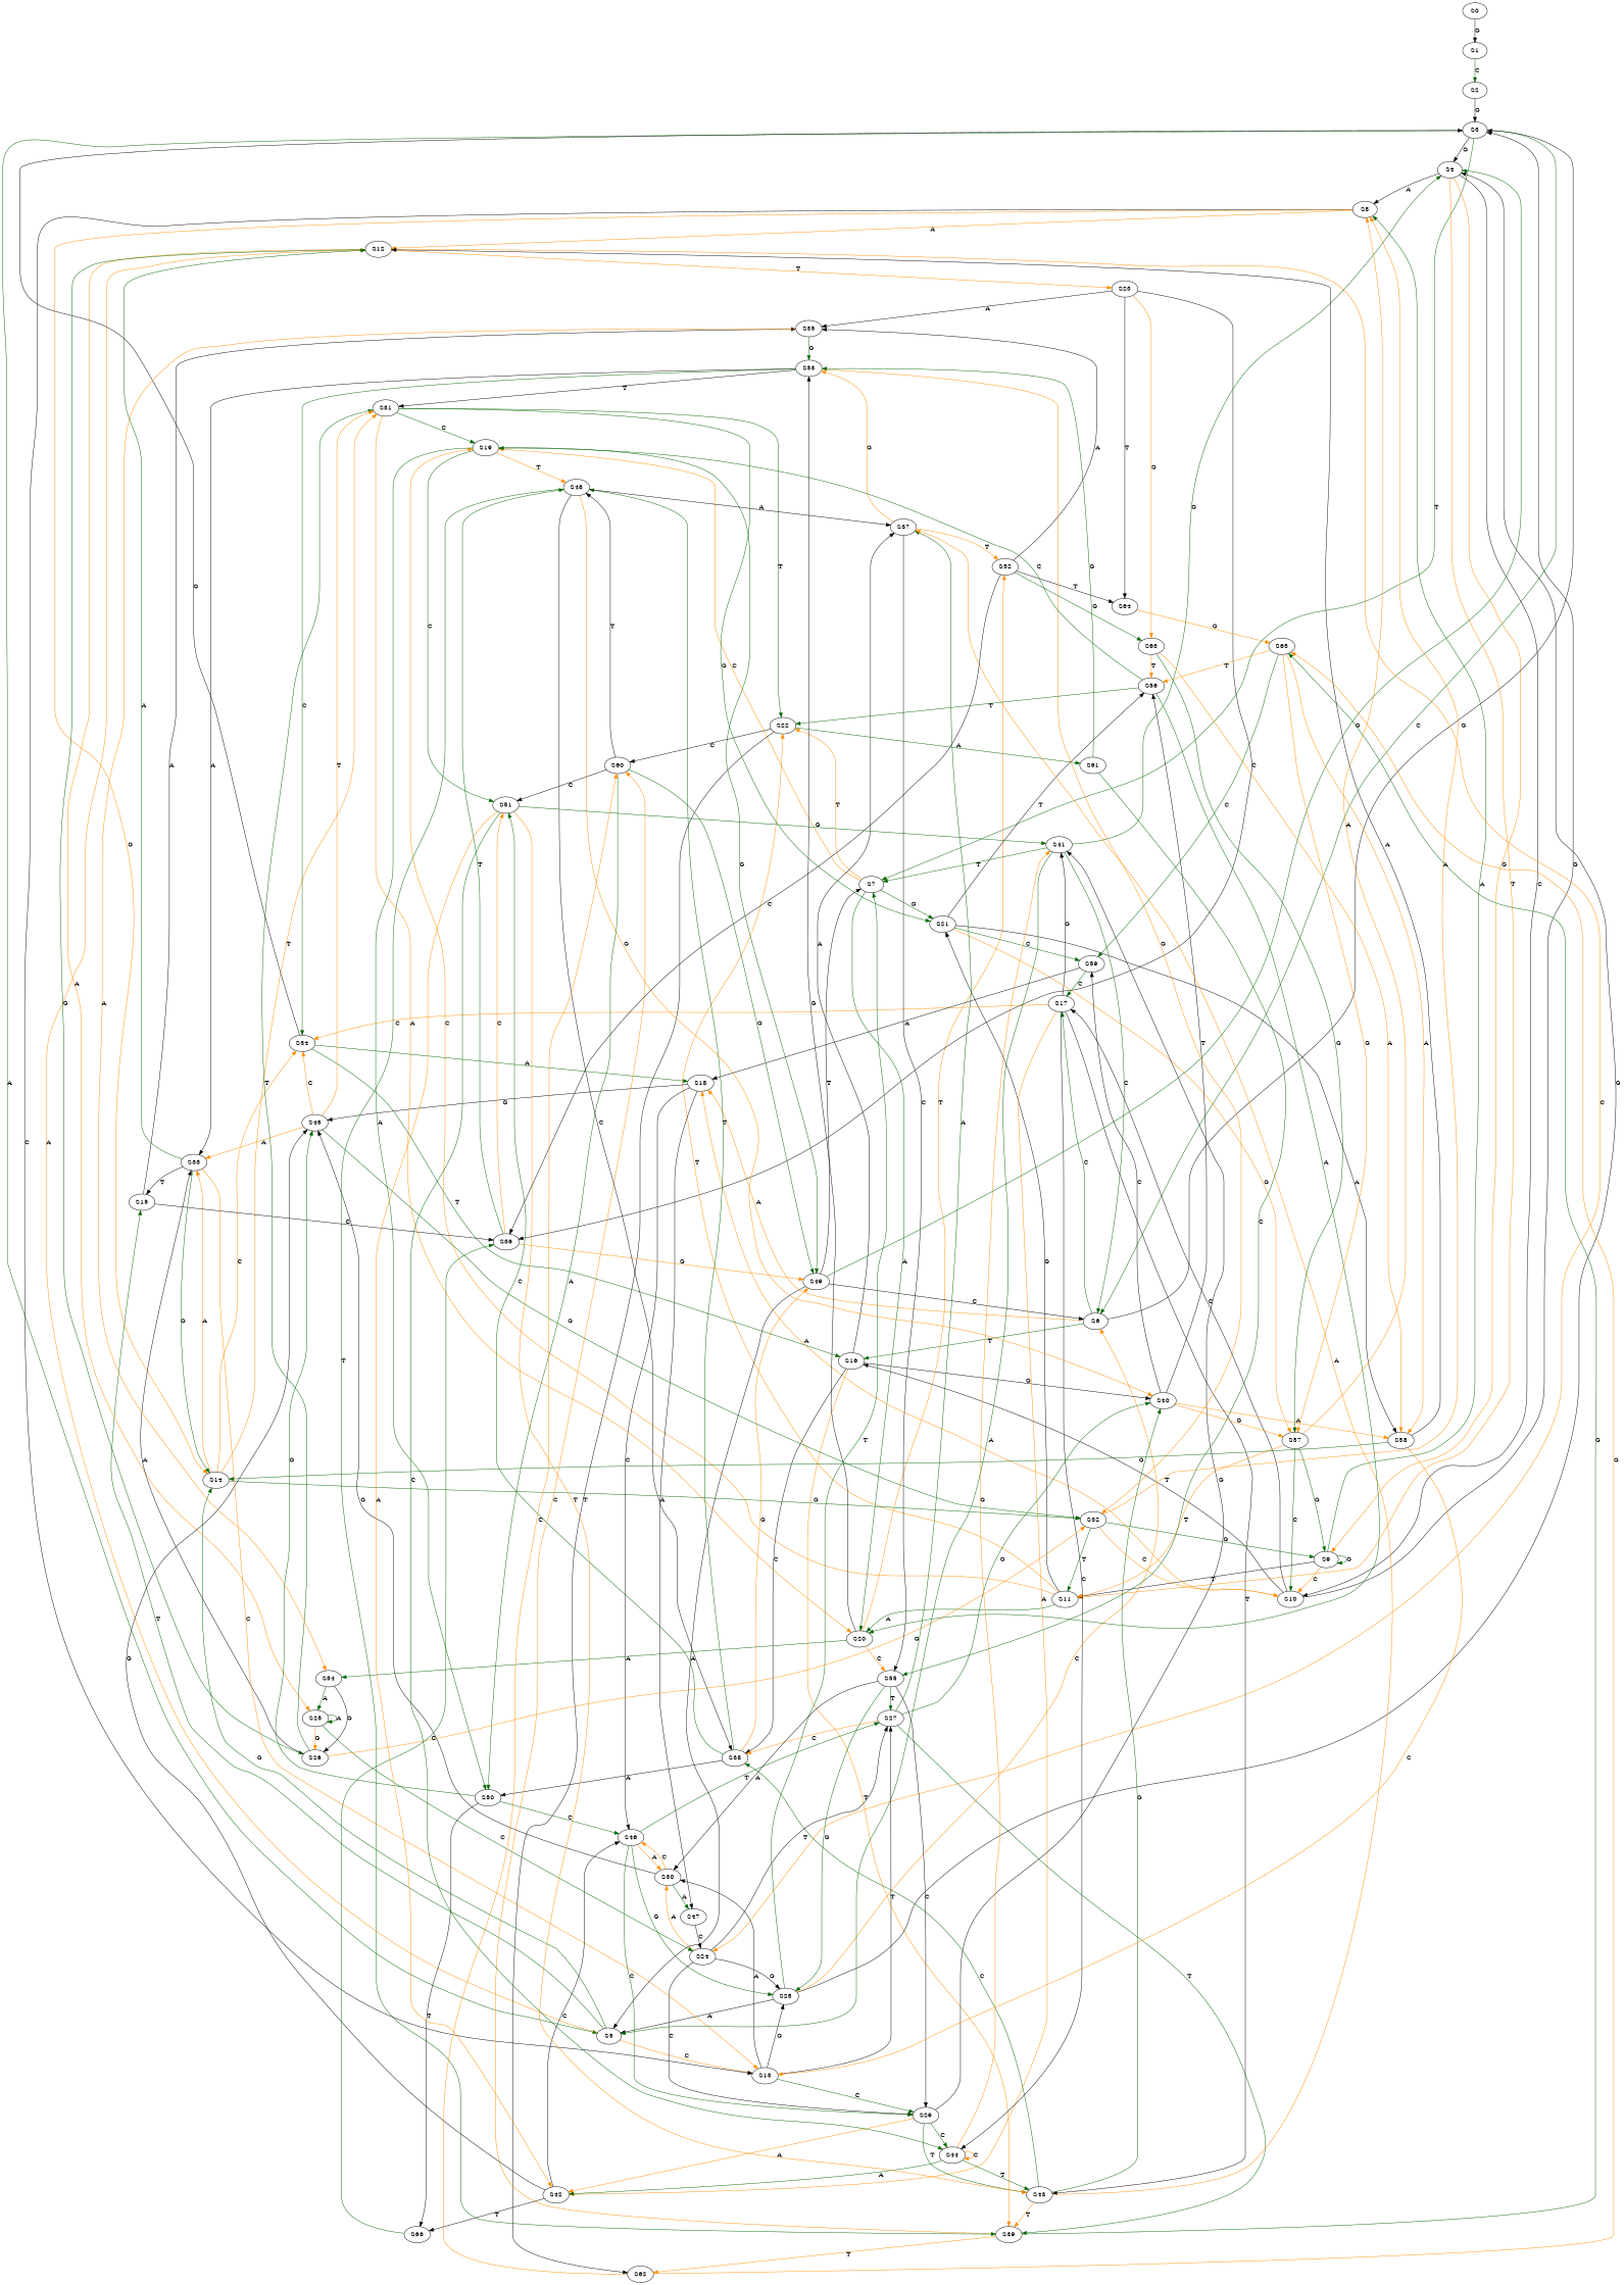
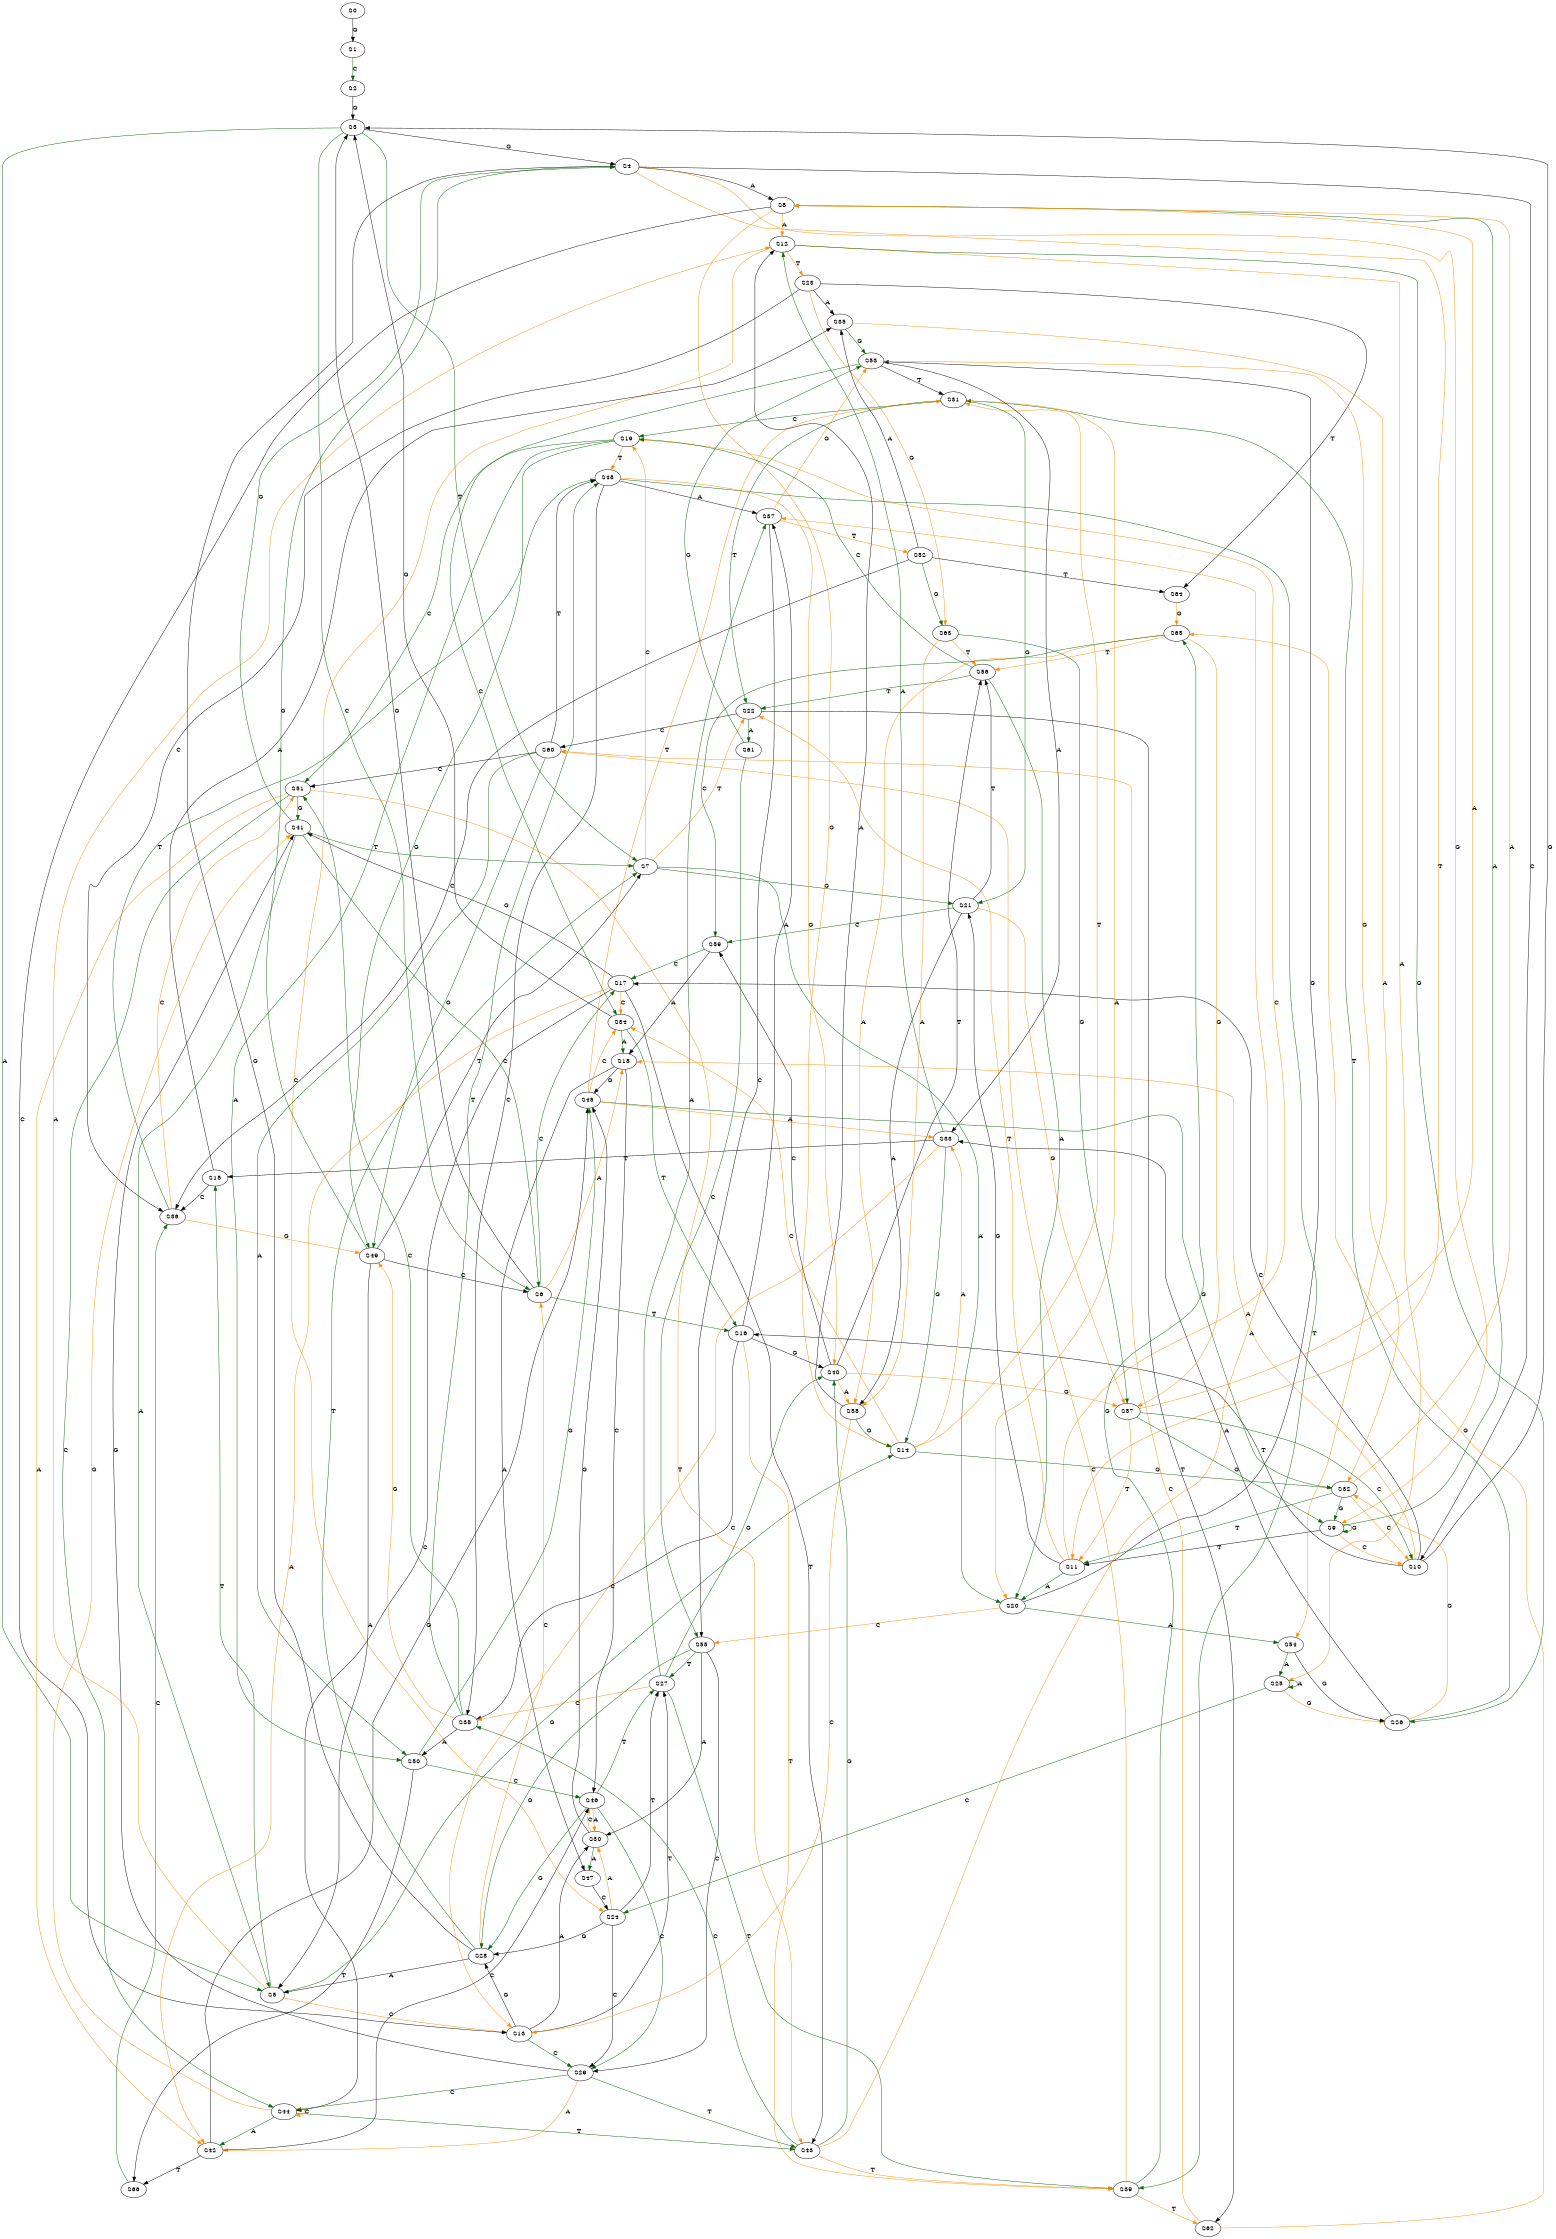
  strict digraph {
    edge [color=darkgreen]
    S0
    S1
    S2
    S3
    S4
    S5
    S6
    S7
    S8
    S9
    S10
    S11
    S12
    S13
    S14
    S15
    S16
    S17
    S18
    S19
    S20
    S21
    S22
    S23
    S24
    S25
    S26
    S27
    S28
    S29
    S30
    S31
    S32
    S33
    S34
    S35
    S36
    S37
    S38
    S39
    S40
    S41
    S42
    S43
    S44
    S45
    S46
    S47
    S48
    S49
    S50
    S51
    S52
    S53
    S54
    S55
    S56
    S57
    S58
    S59
    S60
    S61
    S62
    S63
    S64
    S65
    S66
    S0 -> S1 [color=black label=G]
    S1 -> S2 [label=C]
    S2 -> S3 [color=black label=G]
    S3 -> S4 [color=black label=G]
    S3 -> S5 [label=A]
    S3 -> S6 [label=C]
    S3 -> S7 [label=T]
    S4 -> S8 [color=black label=A]
    S4 -> S9 [color=darkorange label=G]
    S4 -> S10 [color=black label=C]
    S4 -> S11 [color=darkorange label=T]
    S5 -> S12 [color=darkorange label=A]
    S5 -> S13 [color=darkorange label=C]
    S5 -> S14 [label=G]
    S5 -> S15 [label=T]
    S6 -> S3 [color=black label=G]
    S6 -> S16 [label=T]
    S6 -> S17 [label=C]
    S6 -> S18 [color=darkorange label=A]
    S7 -> S19 [color=darkorange label=C]
    S7 -> S20 [label=A]
    S7 -> S21 [label=G]
    S7 -> S22 [color=darkorange label=T]
    S8 -> S12 [color=darkorange label=A]
    S8 -> S13 [color=black label=C]
    S8 -> S14 [color=darkorange label=G]
    S9 -> S8 [label=A]
    S9 -> S9 [label=G]
    S9 -> S10 [color=darkorange label=C]
    S9 -> S11 [color=black label=T]
    S10 -> S3 [color=black label=G]
    S10 -> S16 [color=black label=T]
    S10 -> S17 [color=black label=C]
    S10 -> S18 [color=darkorange label=A]
    S11 -> S19 [color=darkorange label=C]
    S11 -> S20 [label=A]
    S11 -> S21 [color=black label=G]
    S11 -> S22 [color=darkorange label=T]
    S12 -> S23 [color=darkorange label=T]
    S12 -> S24 [color=darkorange label=C]
    S12 -> S25 [color=darkorange label=A]
    S12 -> S26 [label=G]
    S13 -> S27 [color=black label=T]
    S13 -> S28 [color=black label=G]
    S13 -> S29 [label=C]
    S13 -> S30 [color=black label=A]
    S14 -> S31 [color=darkorange label=T]
    S14 -> S32 [label=G]
    S14 -> S33 [color=darkorange label=A]
    S14 -> S34 [color=darkorange label=C]
    S15 -> S35 [color=black label=A]
    S15 -> S36 [color=black label=C]
    S16 -> S37 [color=black label=A]
    S16 -> S38 [color=black label=C]
    S16 -> S39 [color=darkorange label=T]
    S16 -> S40 [color=black label=G]
    S17 -> S34 [color=darkorange label=C]
    S17 -> S41 [color=black label=G]
    S17 -> S42 [color=darkorange label=A]
    S17 -> S43 [color=black label=T]
    S17 -> S44 [color=black label=C]
    S18 -> S45 [color=black label=G]
    S18 -> S46 [color=black label=C]
    S18 -> S47 [color=black label=A]
    S19 -> S48 [color=darkorange label=T]
    S19 -> S49 [label=G]
    S19 -> S50 [label=A]
    S19 -> S51 [label=C]
-   S20 -> S52 [color=darkorange label=T]
    S20 -> S53 [color=black label=G]
    S20 -> S54 [label=A]
    S20 -> S55 [color=darkorange label=C]
    S21 -> S56 [color=black label=T]
    S21 -> S57 [color=darkorange label=G]
    S21 -> S58 [color=black label=A]
    S21 -> S59 [label=C]
    S22 -> S60 [color=black label=C]
    S22 -> S61 [label=A]
    S22 -> S62 [color=black label=T]
    S23 -> S35 [color=black label=A]
    S23 -> S36 [color=black label=C]
    S23 -> S63 [color=darkorange label=G]
    S23 -> S64 [color=black label=T]
    S24 -> S27 [color=black label=T]
    S24 -> S28 [color=black label=G]
    S24 -> S29 [color=black label=C]
    S24 -> S30 [color=darkorange label=A]
    S25 -> S24 [label=C]
    S25 -> S25 [label=A]
    S25 -> S26 [color=darkorange label=G]
    S26 -> S31 [label=T]
    S26 -> S32 [color=darkorange label=G]
    S26 -> S33 [color=black label=A]
    S27 -> S37 [label=A]
    S27 -> S38 [color=darkorange label=C]
    S27 -> S39 [label=T]
    S27 -> S40 [label=G]
    S28 -> S4 [color=black label=G]
    S28 -> S5 [color=black label=A]
    S28 -> S6 [color=darkorange label=C]
    S28 -> S7 [label=T]
    S29 -> S41 [color=black label=G]
    S29 -> S42 [color=darkorange label=A]
    S29 -> S43 [label=T]
    S29 -> S44 [label=C]
    S30 -> S45 [color=black label=G]
    S30 -> S46 [color=darkorange label=C]
    S30 -> S47 [label=A]
    S31 -> S19 [label=C]
    S31 -> S20 [color=darkorange label=A]
    S31 -> S21 [label=G]
    S31 -> S22 [label=T]
    S32 -> S8 [color=darkorange label=A]
    S32 -> S9 [label=G]
    S32 -> S10 [color=darkorange label=C]
    S32 -> S11 [label=T]
    S33 -> S12 [label=A]
    S33 -> S13 [color=darkorange label=C]
    S33 -> S14 [label=G]
    S33 -> S15 [color=black label=T]
    S34 -> S3 [color=black label=G]
    S34 -> S16 [label=T]
    S34 -> S18 [label=A]
    S35 -> S53 [label=G]
    S35 -> S54 [color=darkorange label=A]
    S36 -> S48 [label=T]
    S36 -> S49 [color=darkorange label=G]
    S36 -> S51 [color=darkorange label=C]
    S37 -> S52 [color=darkorange label=T]
    S37 -> S53 [color=darkorange label=G]
    S37 -> S55 [color=black label=C]
    S38 -> S48 [label=T]
    S38 -> S49 [color=darkorange label=G]
    S38 -> S50 [color=black label=A]
    S38 -> S51 [label=C]
    S39 -> S60 [color=darkorange label=C]
    S39 -> S62 [color=darkorange label=T]
    S39 -> S65 [label=G]
    S40 -> S56 [color=black label=T]
    S40 -> S57 [color=darkorange label=G]
    S40 -> S58 [color=darkorange label=A]
    S40 -> S59 [color=black label=C]
    S41 -> S4 [label=G]
    S41 -> S5 [label=A]
    S41 -> S6 [label=C]
    S41 -> S7 [label=T]
    S42 -> S45 [color=black label=G]
    S42 -> S46 [color=black label=C]
    S42 -> S66 [color=black label=T]
    S43 -> S37 [color=darkorange label=A]
    S43 -> S38 [label=C]
    S43 -> S39 [color=darkorange label=T]
    S43 -> S40 [label=G]
    S44 -> S41 [color=darkorange label=G]
    S44 -> S42 [label=A]
    S44 -> S43 [label=T]
    S44 -> S44 [color=darkorange label=C]
    S45 -> S31 [color=darkorange label=T]
    S45 -> S32 [label=G]
    S45 -> S33 [color=darkorange label=A]
    S45 -> S34 [color=darkorange label=C]
    S46 -> S27 [label=T]
    S46 -> S28 [label=G]
    S46 -> S29 [label=C]
    S46 -> S30 [color=darkorange label=A]
    S47 -> S24 [color=black label=C]
    S48 -> S37 [color=black label=A]
    S48 -> S38 [color=black label=C]
    S48 -> S39 [label=T]
    S48 -> S40 [color=darkorange label=G]
    S49 -> S4 [label=G]
    S49 -> S5 [color=black label=A]
    S49 -> S6 [color=black label=C]
    S49 -> S7 [color=black label=T]
    S50 -> S45 [label=G]
    S50 -> S46 [label=C]
    S50 -> S66 [color=black label=T]
    S51 -> S41 [label=G]
    S51 -> S42 [color=darkorange label=A]
    S51 -> S43 [color=darkorange label=T]
    S51 -> S44 [label=C]
    S52 -> S35 [color=black label=A]
    S52 -> S36 [color=black label=C]
    S52 -> S63 [label=G]
    S52 -> S64 [color=black label=T]
    S53 -> S31 [color=black label=T]
    S53 -> S32 [color=darkorange label=G]
    S53 -> S33 [color=black label=A]
    S53 -> S34 [label=C]
    S54 -> S25 [label=A]
    S54 -> S26 [color=black label=G]
    S55 -> S27 [label=T]
    S55 -> S28 [label=G]
    S55 -> S29 [color=black label=C]
    S55 -> S30 [color=black label=A]
    S56 -> S19 [label=C]
    S56 -> S20 [label=A]
    S56 -> S22 [label=T]
    S57 -> S8 [color=darkorange label=A]
    S57 -> S9 [label=G]
    S57 -> S10 [label=C]
    S57 -> S11 [color=darkorange label=T]
    S58 -> S12 [color=black label=A]
    S58 -> S13 [color=darkorange label=C]
    S58 -> S14 [label=G]
    S59 -> S17 [label=C]
    S59 -> S18 [color=black label=A]
    S60 -> S48 [color=black label=T]
    S60 -> S49 [label=G]
    S60 -> S50 [label=A]
    S60 -> S51 [color=black label=C]
    S61 -> S53 [label=G]
    S61 -> S55 [label=C]
    S62 -> S60 [color=darkorange label=C]
    S62 -> S65 [color=darkorange label=G]
    S63 -> S56 [color=darkorange label=T]
    S63 -> S57 [label=G]
    S63 -> S58 [color=darkorange label=A]
    S64 -> S65 [color=darkorange label=G]
    S65 -> S56 [color=darkorange label=T]
    S65 -> S57 [color=darkorange label=G]
    S65 -> S58 [color=darkorange label=A]
    S65 -> S59 [label=C]
    S66 -> S36 [label=C]
  }
